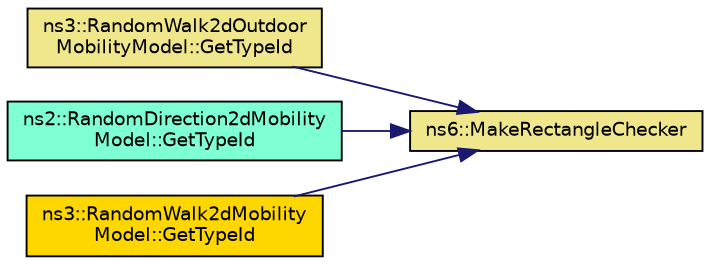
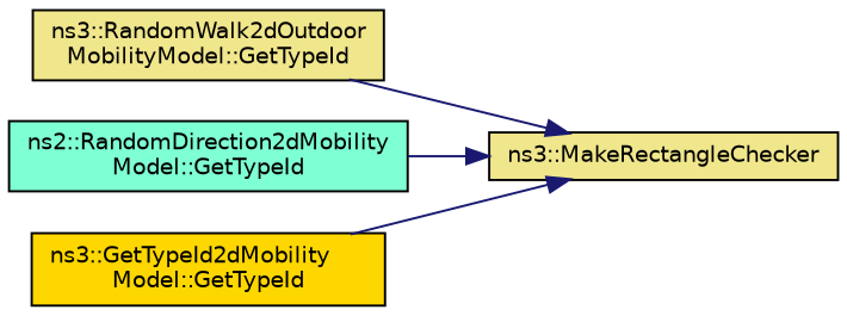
  digraph {
    rankdir=RL
    node [color=black fillcolor=khaki fontname=Helvetica fontsize=10 shape=record style=filled]
    edge [color=midnightblue dir=back fontname=Helvetica fontsize=10 labelfontname=Helvetica labelfontsize=10 style=solid]
-   n1 [fontcolor=black height=0.2 label="ns6::MakeRectangleChecker" width=0.4]
+   n1 [fontcolor=black height=0.2 label="ns3::MakeRectangleChecker" width=0.4]
    n2 [height=0.2 label="ns3::RandomWalk2dOutdoor\lMobilityModel::GetTypeId" width=0.4]
    n3 [fillcolor=aquamarine height=0.2 label="ns2::RandomDirection2dMobility\lModel::GetTypeId" width=0.4]
-   n4 [fillcolor=gold height=0.2 label="ns3::RandomWalk2dMobility\lModel::GetTypeId" width=0.4]
+   n4 [fillcolor=gold height=0.2 label="ns3::GetTypeId2dMobility\lModel::GetTypeId" width=0.4]
    n1 -> n2
    n1 -> n3
    n1 -> n4
  }
